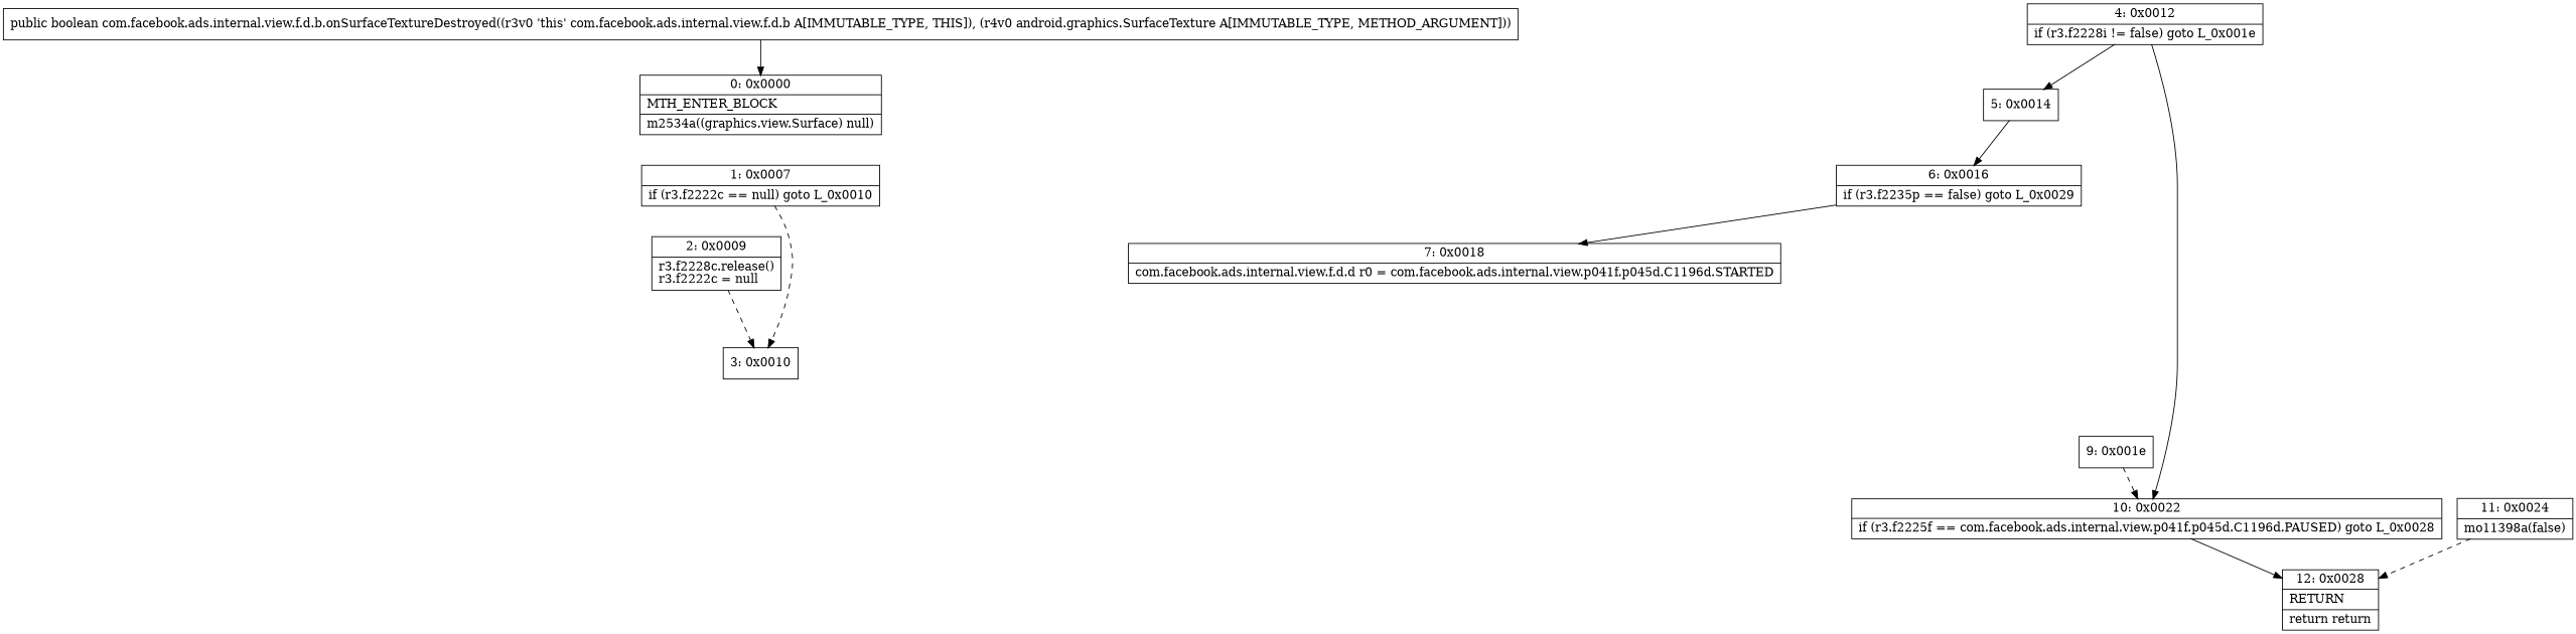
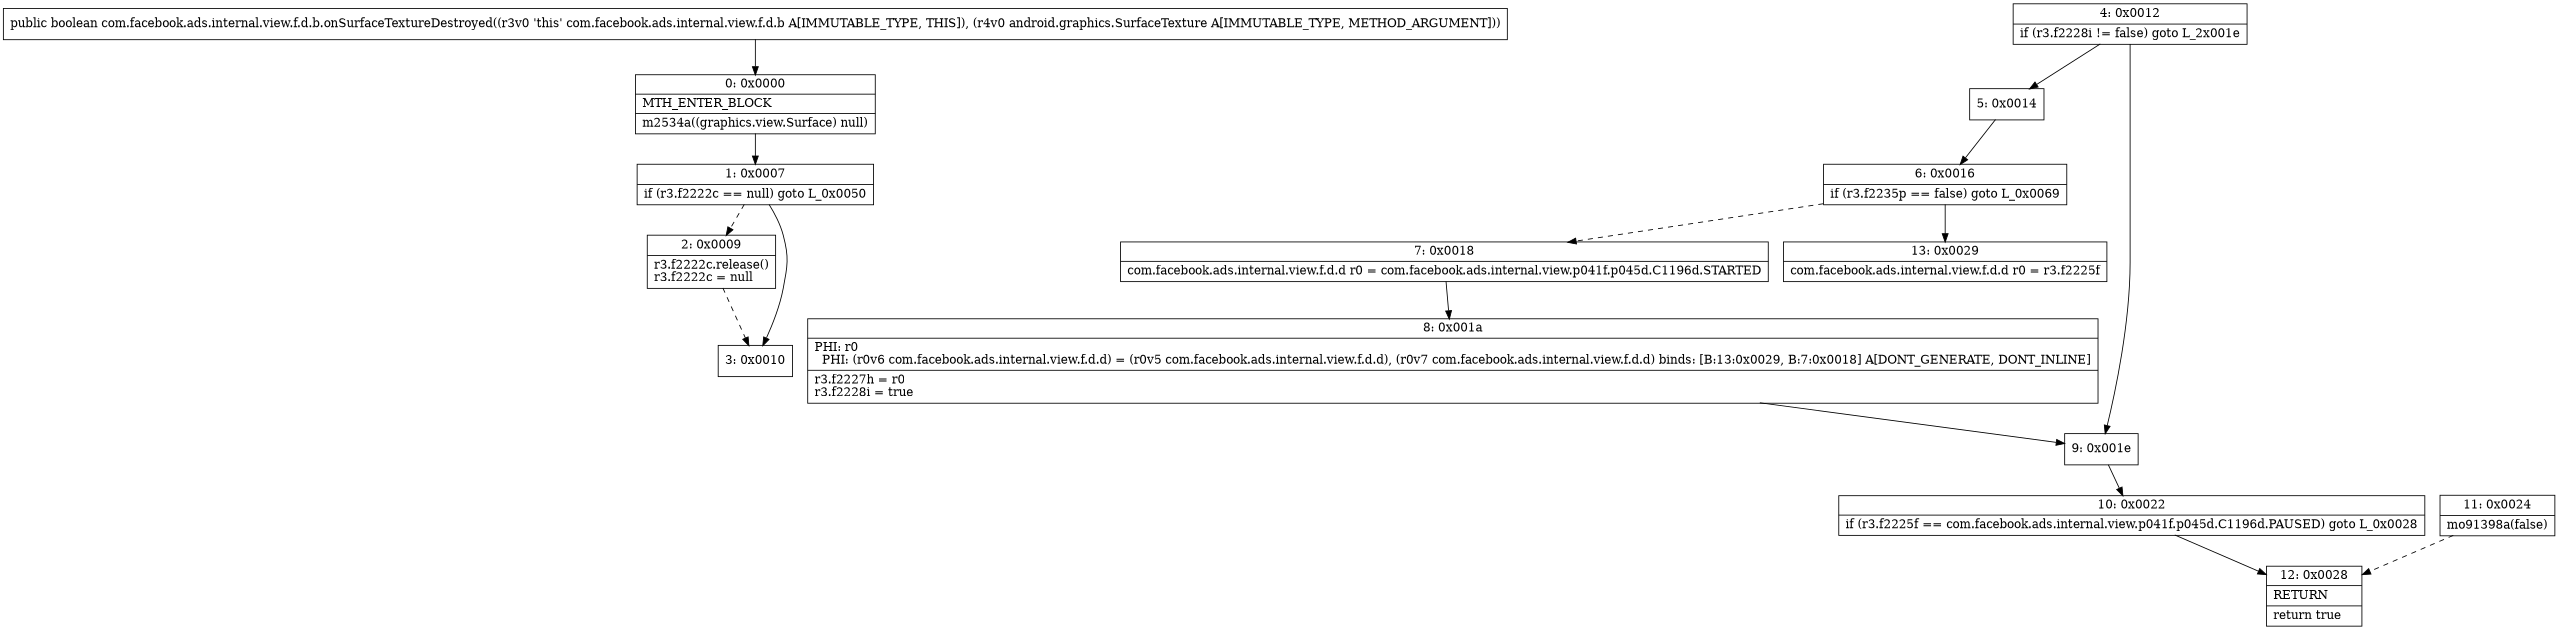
  digraph {
    node [shape=record]
    n1 [label="{0\:\ 0x0000|MTH_ENTER_BLOCK\l|m2534a((graphics.view.Surface) null)\l}"]
-   n2 [label="{1\:\ 0x0007|if (r3.f2222c == null) goto L_0x0010\l}"]
-   n3 [label="{2\:\ 0x0009|r3.f2228c.release()\lr3.f2222c = null\l}"]
+   n2 [label="{1\:\ 0x0007|if (r3.f2222c == null) goto L_0x0050\l}"]
+   n3 [label="{2\:\ 0x0009|r3.f2222c.release()\lr3.f2222c = null\l}"]
    n4 [label="{3\:\ 0x0010}"]
-   n5 [label="{4\:\ 0x0012|if (r3.f2228i != false) goto L_0x001e\l}"]
+   n5 [label="{4\:\ 0x0012|if (r3.f2228i != false) goto L_2x001e\l}"]
    n6 [label="{5\:\ 0x0014}"]
    n7 [label="{9\:\ 0x001e}"]
-   n8 [label="{6\:\ 0x0016|if (r3.f2235p == false) goto L_0x0029\l}"]
+   n8 [label="{6\:\ 0x0016|if (r3.f2235p == false) goto L_0x0069\l}"]
    n9 [label="{10\:\ 0x0022|if (r3.f2225f == com.facebook.ads.internal.view.p041f.p045d.C1196d.PAUSED) goto L_0x0028\l}"]
    n10 [label="{7\:\ 0x0018|com.facebook.ads.internal.view.f.d.d r0 = com.facebook.ads.internal.view.p041f.p045d.C1196d.STARTED\l}"]
-   n13 [label="{12\:\ 0x0028|RETURN\l|return return\l}"]
-   n14 [label="{11\:\ 0x0024|mo11398a(false)\l}"]
+   n11 [label="{13\:\ 0x0029|com.facebook.ads.internal.view.f.d.d r0 = r3.f2225f\l}"]
+   n12 [label="{8\:\ 0x001a|PHI: r0 \l  PHI: (r0v6 com.facebook.ads.internal.view.f.d.d) = (r0v5 com.facebook.ads.internal.view.f.d.d), (r0v7 com.facebook.ads.internal.view.f.d.d) binds: [B:13:0x0029, B:7:0x0018] A[DONT_GENERATE, DONT_INLINE]\l|r3.f2227h = r0\lr3.f2228i = true\l}"]
+   n13 [label="{12\:\ 0x0028|RETURN\l|return true\l}"]
+   n14 [label="{11\:\ 0x0024|mo91398a(false)\l}"]
    n15 [label="{public boolean com.facebook.ads.internal.view.f.d.b.onSurfaceTextureDestroyed((r3v0 'this' com.facebook.ads.internal.view.f.d.b A[IMMUTABLE_TYPE, THIS]), (r4v0 android.graphics.SurfaceTexture A[IMMUTABLE_TYPE, METHOD_ARGUMENT])) }"]
-   n2 -> n4 [style=dashed]
+   n1 -> n2
+   n2 -> n3 [style=dashed]
+   n2 -> n4
    n3 -> n4 [style=dashed]
    n5 -> n6 [style=solid]
-   n5 -> n9
+   n5 -> n7
    n6 -> n8
-   n7 -> n9 [style=dashed]
-   n8 -> n10 [style=solid]
+   n7 -> n9
+   n8 -> n10 [style=dashed]
+   n8 -> n11
    n9 -> n13
+   n10 -> n12
+   n12 -> n7
    n14 -> n13 [style=dashed]
    n15 -> n1
  }
